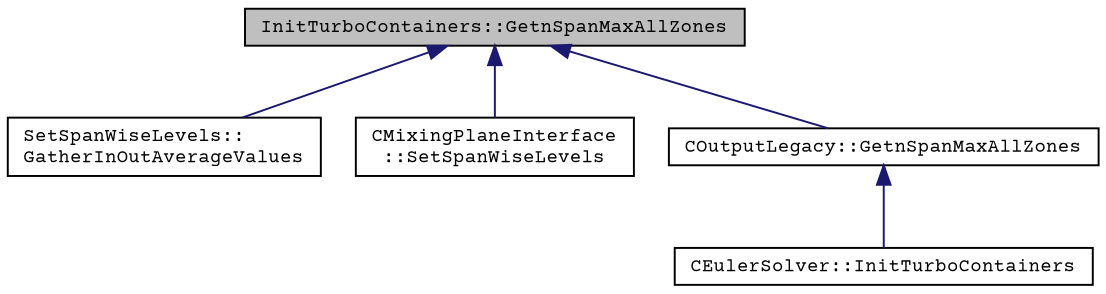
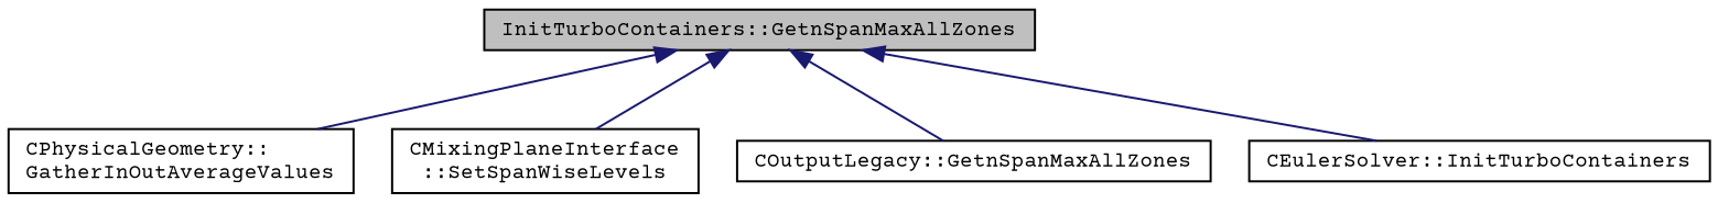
  digraph {
    fontname="Courier Prime"
    rankdir=TB
    node [color=black fillcolor=white fontname="Courier Prime" fontsize=10 shape=record style=filled]
    edge [color=midnightblue dir=back fontname="Courier Prime" fontsize=10 labelfontname=Helvetica labelfontsize=10 style=solid]
    n1 [fillcolor=grey75 fontcolor=black height=0.2 label="InitTurboContainers::GetnSpanMaxAllZones" width=0.4]
-   n2 [height=0.2 label="SetSpanWiseLevels::\lGatherInOutAverageValues" width=0.4]
+   n2 [height=0.2 label="CPhysicalGeometry::\lGatherInOutAverageValues" width=0.4]
    n3 [height=0.2 label="CMixingPlaneInterface\l::SetSpanWiseLevels" width=0.4]
    n4 [height=0.2 label="COutputLegacy::GetnSpanMaxAllZones" width=0.4]
    n5 [height=0.2 label="CEulerSolver::InitTurboContainers" width=0.4]
    n1 -> n2
    n1 -> n3
    n1 -> n4
-   n4 -> n5
+   n1 -> n5
  }
